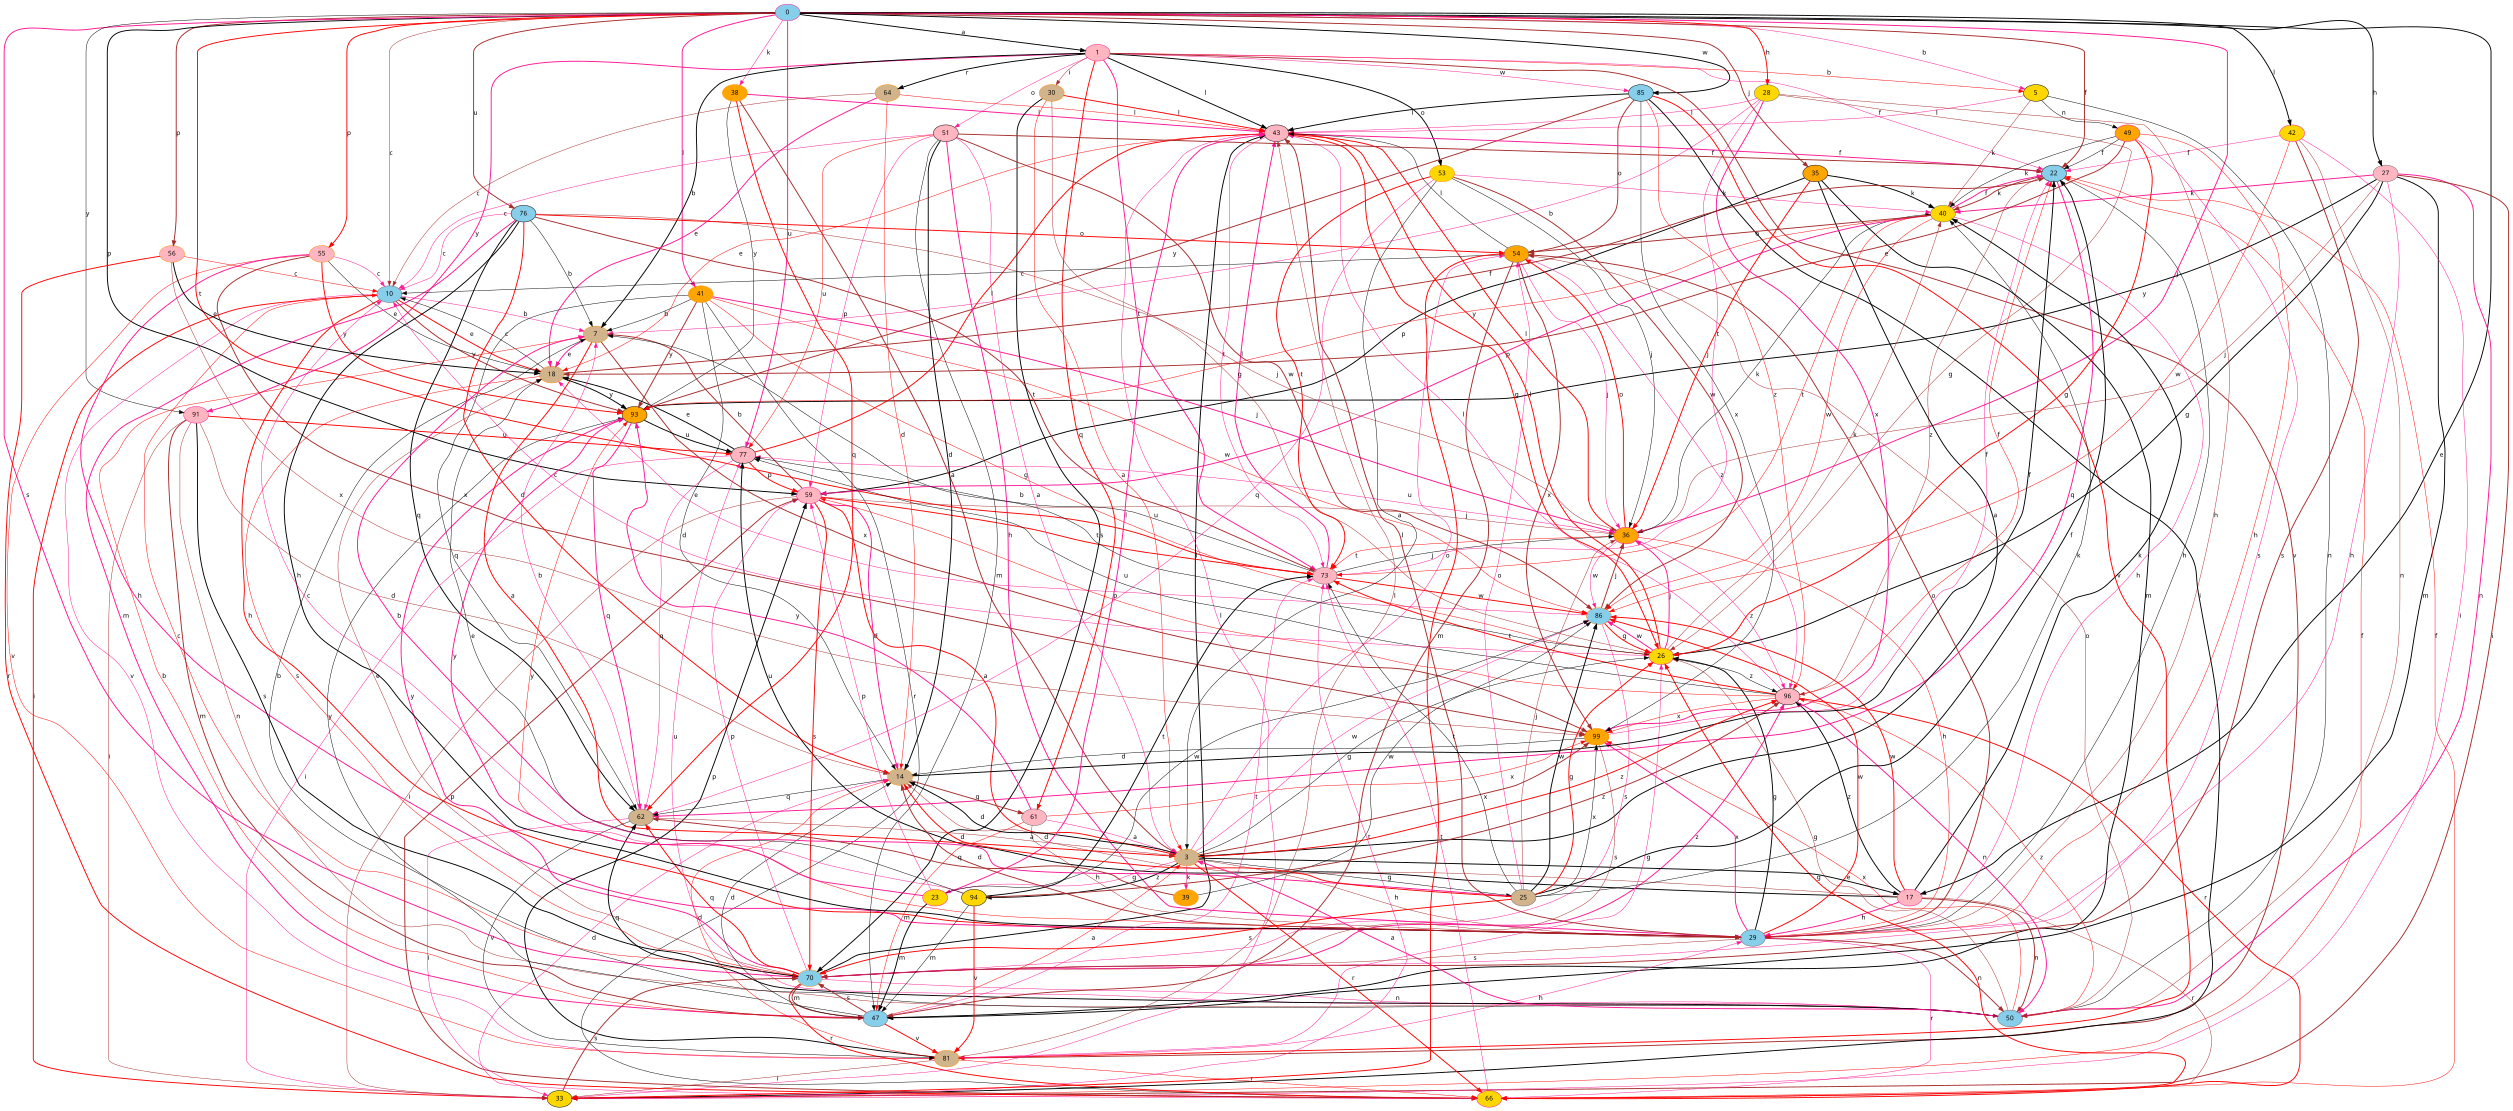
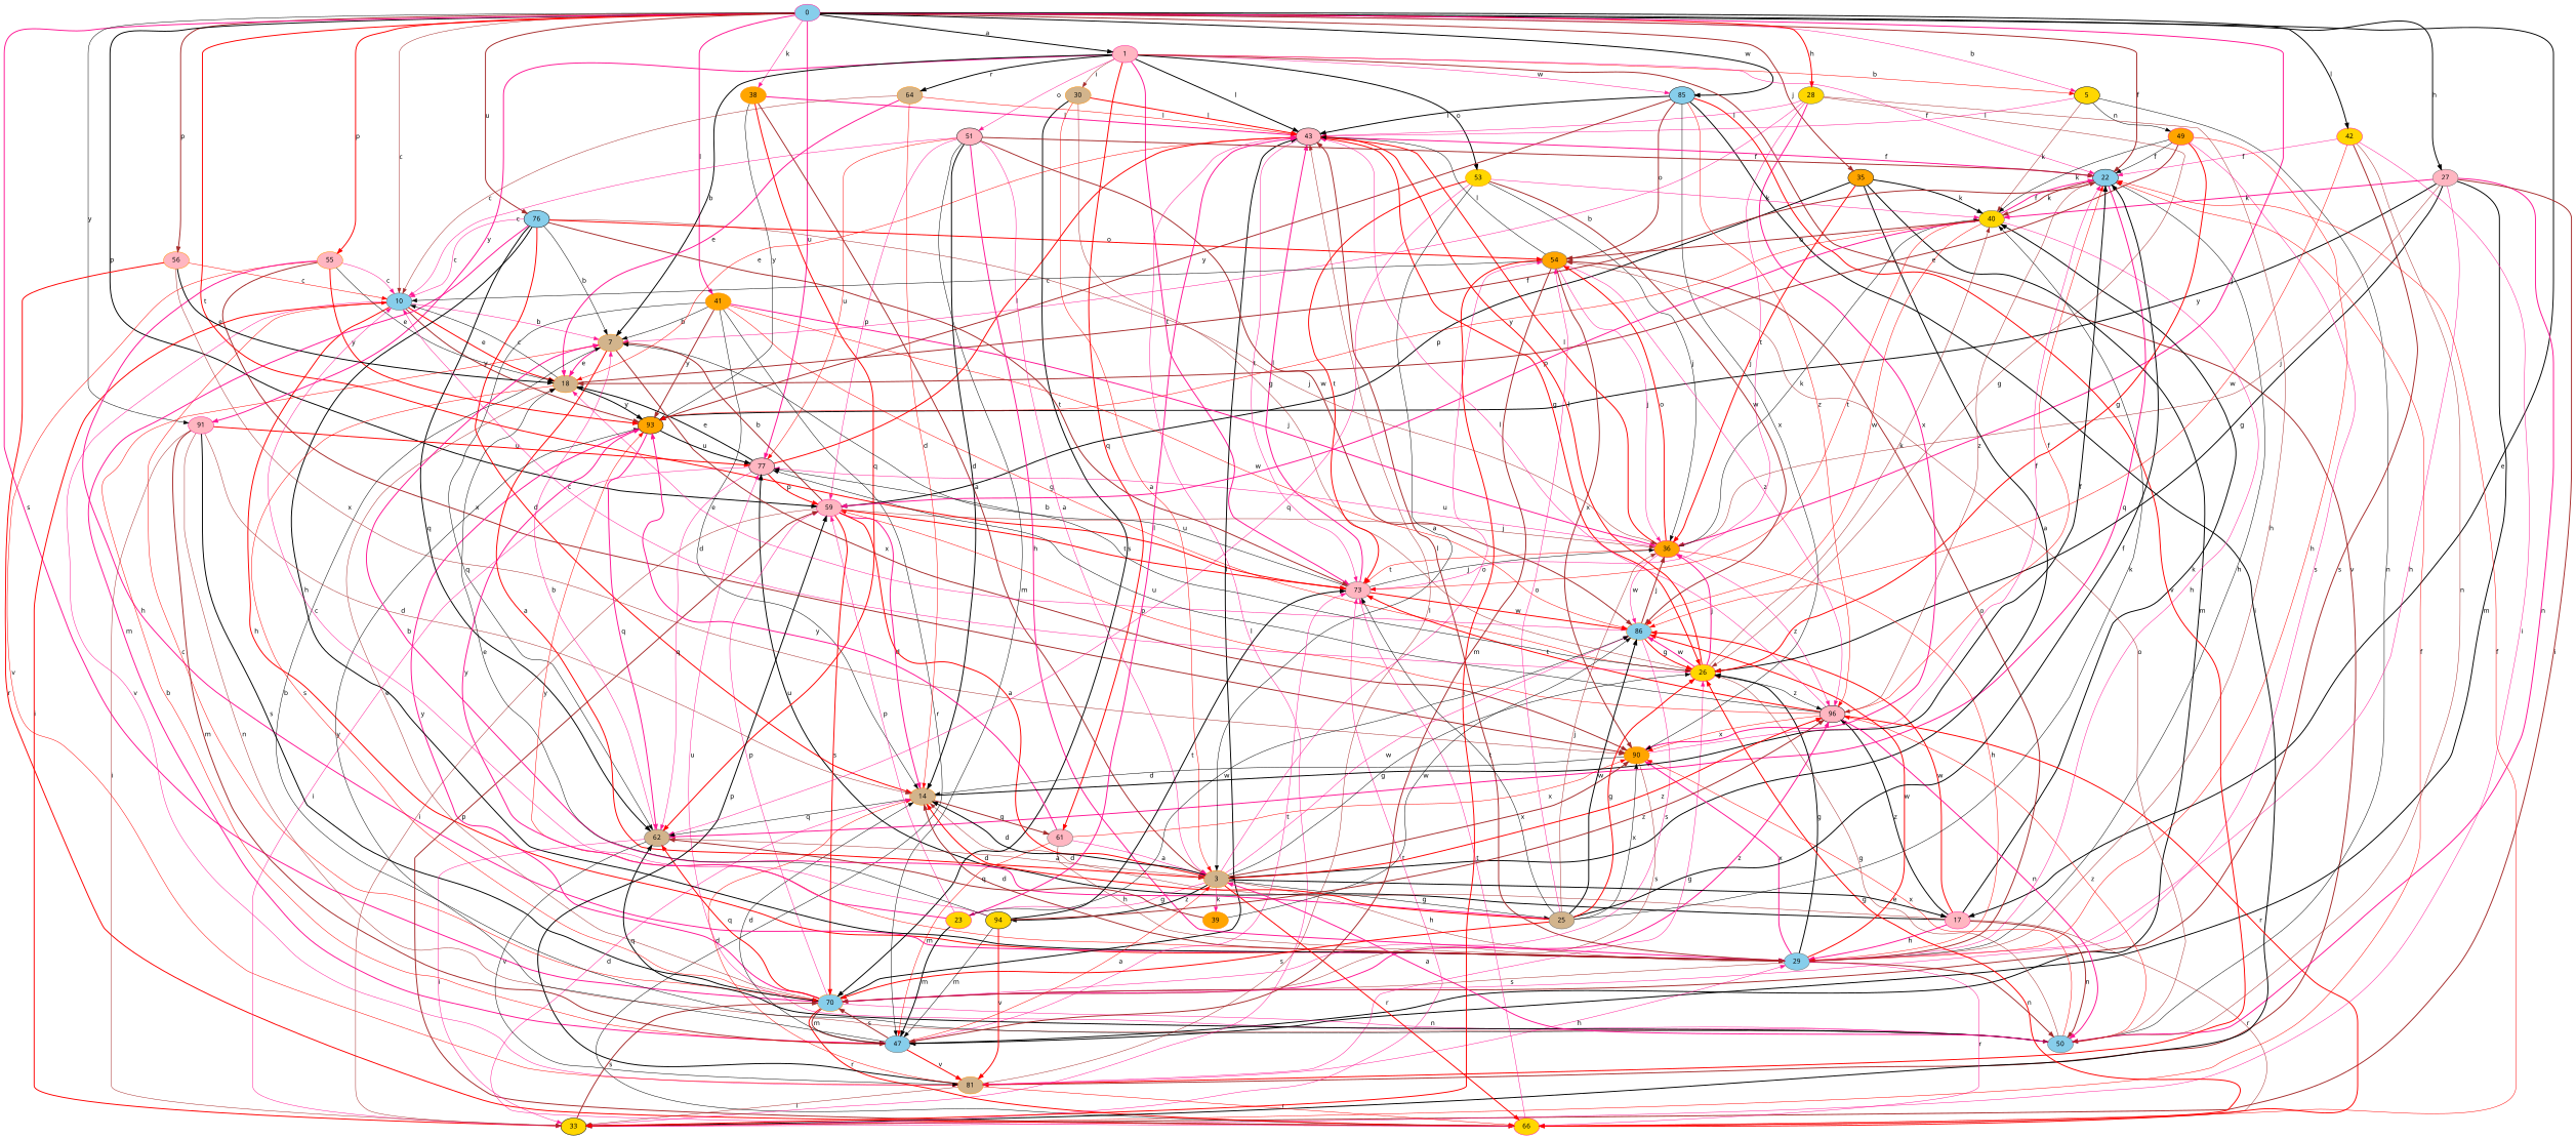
  strict digraph {
    fontname="Noto Sans"
    node [color=darkorange fillcolor=lightpink fontname="Noto Sans" style=filled]
    edge [color=deeppink fontname="Noto Sans" style=bold]
    0 [color=deeppink fillcolor=skyblue]
    1 [color=deeppink]
    5 [color=black fillcolor=gold]
    n4 [color=gray40 fillcolor=skyblue label=10]
    17 [color=deeppink]
    22 [color=black fillcolor=skyblue]
    27 [color=gray40]
    28 [color=gray40 fillcolor=gold]
    35 [color=black fillcolor=orange]
    36 [color=deeppink fillcolor=orange]
    38 [fillcolor=orange]
    41 [fillcolor=orange]
    42 [color=deeppink fillcolor=gold]
    55
    56
    59 [color=deeppink]
    70 [fillcolor=skyblue]
    73 [color=gray40]
    76 [color=black fillcolor=skyblue]
    77 [color=black]
    85 [color=black fillcolor=skyblue]
    91 [color=deeppink]
    7 [fillcolor=tan]
    30 [fillcolor=tan]
    43 [color=black]
    51 [color=black]
    53 [fillcolor=gold]
    61 [color=gray40]
    64 [fillcolor=tan]
    81 [fillcolor=tan]
    40 [color=gray40 fillcolor=gold]
    49 [color=deeppink fillcolor=orange]
    50 [color=gray40 fillcolor=skyblue]
    29 [color=gray40 fillcolor=skyblue]
    18 [fillcolor=tan]
    33 [color=black fillcolor=gold]
    93 [color=black fillcolor=orange]
    14 [fillcolor=tan]
    66 [color=deeppink fillcolor=gold]
    86 [fillcolor=skyblue]
    96 [color=black]
    62 [color=gray40 fillcolor=tan]
    26 [color=deeppink fillcolor=gold]
    47 [color=gray40 fillcolor=skyblue]
-   90 [fillcolor=orange label=99]
+   90 [fillcolor=orange]
    3 [fillcolor=tan]
    54 [color=gray40 fillcolor=orange]
    23 [color=deeppink fillcolor=gold]
    25 [color=gray40 fillcolor=tan]
    39 [fillcolor=orange]
    94 [color=black fillcolor=gold]
    0 -> 1 [color=black label=a]
    0 -> 5 [label=b style=solid]
    0 -> n4 [color=brown label=c style=solid]
    0 -> 17 [color=black label=e]
    0 -> 22 [color=brown label=f]
    0 -> 27 [color=black label=h]
    0 -> 28 [color=red label=h]
    0 -> 35 [color=brown label=j]
    0 -> 36 [label=j]
    0 -> 38 [label=k style=solid]
    0 -> 41 [label=l]
    0 -> 42 [color=black label=l]
    0 -> 55 [color=red label=p]
    0 -> 56 [color=brown label=p]
    0 -> 59 [color=black label=p]
    0 -> 70 [label=s]
    0 -> 73 [color=red label=t]
    0 -> 76 [color=brown label=u]
    0 -> 77 [label=u]
    0 -> 85 [color=black label=w]
    0 -> 91 [color=black label=y style=solid]
    1 -> 5 [color=red label=b style=solid]
    1 -> 22 [label=f style=solid]
    1 -> 73 [label=t]
    1 -> 85 [label=w style=solid]
    1 -> 91 [label=y]
    1 -> 7 [color=black label=b]
    1 -> 30 [color=brown label=i style=solid]
    1 -> 43 [color=black label=l]
    1 -> 51 [label=o style=solid]
    1 -> 53 [color=black label=o]
    1 -> 61 [color=red label=q]
    1 -> 64 [color=black label=r]
    1 -> 81 [color=brown label=v]
    5 -> 43 [label=l style=solid]
    5 -> 40 [color=brown label=k style=solid]
    5 -> 49 [color=black label=n style=solid]
    5 -> 50 [color=black label=n style=solid]
    n4 -> 7 [label=b style=solid]
    n4 -> 81 [label=v style=solid]
    n4 -> 29 [color=red label=h]
    n4 -> 18 [color=red label=e]
    n4 -> 33 [color=red label=i]
    n4 -> 93 [color=brown label=y]
    17 -> 77 [color=black label=u]
    17 -> 40 [color=black label=k]
    17 -> 50 [color=brown label=n]
    17 -> 29 [label=h]
    17 -> 14 [color=brown label=d style=solid]
    17 -> 66 [color=brown label=r style=solid]
    17 -> 86 [color=red label=w]
    17 -> 96 [color=black label=z]
    22 -> 40 [color=brown label=k]
    22 -> 29 [color=black label=h style=solid]
    22 -> 96 [color=brown label=z style=solid]
    22 -> 62 [label=q]
    27 -> 36 [color=brown label=j style=solid]
    27 -> 40 [label=k]
    27 -> 50 [label=n]
    27 -> 29 [label=h style=solid]
    27 -> 33 [color=brown label=i]
    27 -> 93 [color=black label=y]
    27 -> 26 [color=black label=g]
    27 -> 47 [color=black label=m]
    28 -> 73 [label=t style=solid]
    28 -> 7 [label=b style=solid]
    28 -> 43 [label=l style=solid]
    28 -> 29 [color=brown label=h style=solid]
    28 -> 26 [color=brown label=g style=solid]
    28 -> 90 [label=x]
    35 -> 36 [color=red label=j]
    35 -> 59 [color=black label=p]
    35 -> 40 [color=black label=k]
    35 -> 47 [color=black label=m]
    35 -> 3 [color=black label=a]
    36 -> 73 [color=red label=t style=solid]
    36 -> 77 [label=u style=solid]
    36 -> 43 [color=red label=l]
    36 -> 40 [color=black label=k style=solid]
    36 -> 29 [color=red label=h style=solid]
    36 -> 86 [label=w style=solid]
    36 -> 96 [label=z style=solid]
    36 -> 54 [color=red label=o]
    38 -> 43 [label=l]
    38 -> 93 [color=black label=y style=solid]
    38 -> 62 [color=red label=q]
    38 -> 3 [color=brown label=a]
    41 -> 36 [label=j]
    41 -> 7 [color=black label=b style=solid]
    41 -> 93 [color=brown label=y]
    41 -> 14 [color=black label=d style=solid]
    41 -> 66 [color=black label=r style=solid]
    41 -> 86 [color=red label=w style=solid]
    41 -> 62 [color=black label=q style=solid]
    41 -> 26 [color=red label=g style=solid]
    42 -> 22 [label=f style=solid]
    42 -> 70 [color=brown label=s]
    42 -> 50 [color=brown label=n style=solid]
    42 -> 33 [label=i style=solid]
    42 -> 86 [color=red label=w style=solid]
    55 -> n4 [label=c style=solid]
    55 -> 81 [color=red label=v style=solid]
    55 -> 29 [label=h]
    55 -> 18 [color=black label=e style=solid]
    55 -> 93 [color=red label=y]
    55 -> 90 [color=brown label=x]
    56 -> n4 [color=red label=c style=solid]
    56 -> 18 [color=black label=e]
    56 -> 66 [color=red label=r]
    56 -> 90 [color=brown label=x style=solid]
    59 -> 36 [color=brown label=j style=solid]
    59 -> 70 [color=red label=s]
    59 -> 73 [color=red label=t]
    59 -> 7 [color=brown label=b]
    59 -> 33 [color=brown label=i style=solid]
    59 -> 14 [label=d]
    59 -> 3 [color=red label=a]
    70 -> n4 [color=red label=c style=solid]
    70 -> 59 [label=p style=solid]
    70 -> 43 [color=black label=l]
    70 -> 50 [label=n style=solid]
    70 -> 18 [color=brown label=e style=solid]
    70 -> 93 [label=y]
    70 -> 66 [color=red label=r]
    70 -> 96 [label=z]
    70 -> 62 [color=red label=q]
    70 -> 47 [color=brown label=m]
    73 -> 36 [color=black label=j style=solid]
    73 -> 77 [color=black label=u style=solid]
    73 -> 43 [label=l]
    73 -> 86 [color=red label=w]
    76 -> n4 [label=c style=solid]
    76 -> 36 [color=brown label=j style=solid]
    76 -> 73 [color=brown label=t]
    76 -> 7 [color=black label=b style=solid]
    76 -> 29 [color=black label=h]
    76 -> 14 [color=red label=d]
    76 -> 62 [color=black label=q]
    76 -> 47 [label=m]
    76 -> 54 [color=red label=o]
    77 -> 59 [color=red label=p]
    77 -> 43 [color=red label=l]
    77 -> 18 [color=black label=e]
    77 -> 33 [label=i style=solid]
    77 -> 62 [label=q style=solid]
    85 -> 43 [color=black label=l]
    85 -> 81 [color=red label=v]
    85 -> 33 [color=black label=i]
    85 -> 93 [color=brown label=y]
    85 -> 96 [color=red label=z style=solid]
    85 -> 90 [color=black label=x style=solid]
    85 -> 54 [color=brown label=o]
    91 -> 70 [color=black label=s]
    91 -> 77 [color=red label=u]
    91 -> 50 [color=brown label=n style=solid]
    91 -> 33 [color=brown label=i style=solid]
    91 -> 14 [color=brown label=d style=solid]
    91 -> 47 [color=brown label=m]
    7 -> 18 [label=e]
    7 -> 90 [color=brown label=x]
    7 -> 3 [color=red label=a]
    30 -> 70 [color=black label=s]
    30 -> 43 [color=red label=l]
    30 -> 26 [color=brown label=g style=solid]
    30 -> 3 [color=red label=a style=solid]
    43 -> 22 [label=f]
    43 -> 73 [label=t style=solid]
    43 -> 18 [color=red label=e style=solid]
    43 -> 26 [color=red label=g]
    51 -> n4 [label=c style=solid]
    51 -> 22 [color=brown label=f]
    51 -> 59 [label=p style=solid]
    51 -> 77 [color=red label=u style=solid]
    51 -> 29 [label=h]
    51 -> 14 [color=black label=d]
    51 -> 86 [color=brown label=w]
    51 -> 47 [color=black label=m style=solid]
    51 -> 3 [label=a style=solid]
    53 -> 36 [color=black label=j style=solid]
    53 -> 73 [color=red label=t]
    53 -> 40 [label=k style=solid]
    53 -> 86 [color=brown label=w]
    53 -> 62 [label=q style=solid]
    53 -> 3 [color=black label=a style=solid]
    61 -> 29 [color=brown label=h style=solid]
    61 -> 93 [label=y]
    61 -> 47 [color=red label=m style=solid]
    61 -> 90 [color=red label=x style=solid]
    61 -> 3 [label=a style=solid]
    64 -> n4 [color=brown label=c style=solid]
    64 -> 43 [color=red label=l style=solid]
    64 -> 18 [label=e]
    64 -> 14 [color=red label=d style=solid]
    81 -> 59 [color=black label=p]
    81 -> 43 [color=brown label=l style=solid]
    81 -> 29 [label=h style=solid]
    81 -> 33 [color=brown label=i style=solid]
    81 -> 14 [color=red label=d style=solid]
    81 -> 66 [color=red label=r style=solid]
    81 -> 26 [label=g style=solid]
    40 -> 22 [label=f]
    40 -> 59 [label=p]
    40 -> 73 [color=red label=t style=solid]
    40 -> 29 [label=h style=solid]
    40 -> 93 [color=red label=y style=solid]
    40 -> 86 [color=red label=w style=solid]
    40 -> 54 [color=brown label=o]
    49 -> 22 [color=black label=f style=solid]
    49 -> 70 [label=s style=solid]
    49 -> 40 [color=black label=k style=solid]
    49 -> 29 [color=red label=h style=solid]
    49 -> 18 [color=brown label=e]
    49 -> 26 [color=red label=g]
    50 -> 77 [label=u style=solid]
    50 -> 7 [color=black label=b style=solid]
    50 -> 96 [color=red label=z style=solid]
    50 -> 62 [color=black label=q]
    50 -> 26 [color=brown label=g style=solid]
    50 -> 90 [color=red label=x style=solid]
    50 -> 3 [label=a]
    50 -> 54 [color=brown label=o style=solid]
    29 -> 70 [color=brown label=s style=solid]
    29 -> 43 [color=brown label=l]
    29 -> 50 [color=brown label=n]
    29 -> 93 [color=red label=y style=solid]
    29 -> 14 [color=brown label=d]
    29 -> 66 [label=r style=solid]
    29 -> 86 [color=red label=w]
    29 -> 26 [color=black label=g]
    29 -> 90 [label=x]
    29 -> 54 [color=brown label=o]
    18 -> n4 [color=black label=c style=solid]
    18 -> 22 [color=brown label=f]
    18 -> 70 [color=red label=s style=solid]
    18 -> 93 [color=black label=y]
    33 -> 22 [color=red label=f style=solid]
    33 -> 70 [color=brown label=s]
    33 -> 73 [label=t style=solid]
    33 -> 43 [label=l style=solid]
    93 -> 77 [color=black label=u]
    93 -> 62 [label=q]
    14 -> 22 [color=black label=f]
    14 -> 61 [color=brown label=q]
    14 -> 62 [color=black label=q style=solid]
    66 -> 22 [color=red label=f style=solid]
    66 -> 59 [color=brown label=p]
    66 -> 73 [label=t style=solid]
    66 -> 14 [label=d style=solid]
    66 -> 26 [color=red label=g]
    86 -> 36 [color=brown label=j]
    86 -> 70 [label=s style=solid]
    86 -> 18 [label=e style=solid]
    86 -> 26 [color=red label=g]
    96 -> 22 [color=red label=f style=solid]
    96 -> 59 [color=red label=p style=solid]
    96 -> 73 [color=red label=t]
    96 -> 77 [color=black label=u style=solid]
    96 -> 43 [label=l style=solid]
    96 -> 50 [label=n]
    96 -> 66 [color=red label=r]
    96 -> 90 [color=red label=x style=solid]
    62 -> 7 [label=b style=solid]
    62 -> 81 [color=black label=v style=solid]
    62 -> 33 [label=i style=solid]
    62 -> 3 [color=brown label=a style=solid]
    26 -> n4 [label=c style=solid]
    26 -> 36 [label=j]
    26 -> 7 [color=black label=b style=solid]
    26 -> 43 [color=red label=l]
    26 -> 40 [color=brown label=k style=solid]
    26 -> 86 [label=w]
    26 -> 96 [color=black label=z style=solid]
    47 -> 70 [color=brown label=s]
    47 -> 73 [label=t style=solid]
    47 -> 7 [color=red label=b style=solid]
    47 -> 81 [color=red label=v]
    47 -> 93 [color=black label=y style=solid]
    47 -> 14 [color=black label=d style=solid]
    47 -> 3 [color=red label=a style=solid]
    90 -> 22 [label=f style=solid]
    90 -> 70 [color=brown label=s style=solid]
    90 -> 14 [color=black label=d style=solid]
    3 -> 17 [color=black label=e]
    3 -> 29 [color=brown label=h style=solid]
    3 -> 14 [color=black label=d]
    3 -> 66 [color=red label=r]
    3 -> 86 [label=w style=solid]
    3 -> 96 [color=red label=z]
    3 -> 26 [color=black label=g style=solid]
    3 -> 90 [color=brown label=x]
    3 -> 54 [label=o style=solid]
    3 -> 23 [label=g style=solid]
    3 -> 25 [color=black label=g style=solid]
    3 -> 39 [label=k style=solid]
    3 -> 94 [color=black label=z]
    54 -> n4 [color=black label=c style=solid]
    54 -> 36 [label=j style=solid]
    54 -> 43 [color=black label=l style=solid]
    54 -> 33 [color=red label=i]
    54 -> 96 [label=z style=solid]
    54 -> 47 [color=brown label=m]
    54 -> 90 [color=brown label=x]
    23 -> 59 [label=p style=solid]
    23 -> 43 [label=l]
    23 -> 93 [label=y]
    23 -> 86 [color=black label=w style=solid]
    23 -> 47 [color=black label=m]
    25 -> 22 [color=black label=f]
    25 -> 36 [color=brown label=j style=solid]
    25 -> 70 [color=red label=s]
    25 -> 73 [color=black label=t style=solid]
    25 -> 7 [label=b]
    25 -> 40 [color=black label=k style=solid]
    25 -> 14 [color=red label=d]
    25 -> 86 [color=black label=w]
    25 -> 26 [color=red label=g]
    25 -> 90 [color=black label=x style=solid]
    25 -> 54 [label=o style=solid]
    39 -> 86 [color=black label=w style=solid]
    39 -> 62 [color=brown label=q]
    94 -> n4 [label=c style=solid]
    94 -> 73 [color=black label=t]
    94 -> 81 [color=red label=v]
    94 -> 18 [color=black label=e style=solid]
    94 -> 96 [color=brown label=z]
    94 -> 47 [color=black label=m style=solid]
  }
